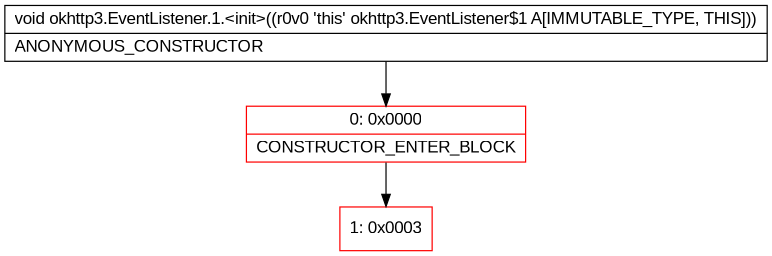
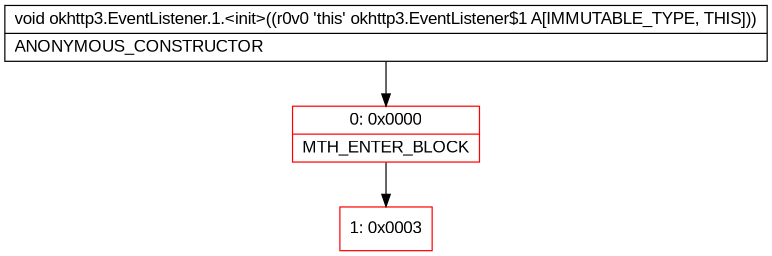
  digraph {
    fontname="Liberation Sans"
    node [color=red shape=record fontname="Liberation Sans"]
    edge [fontname="Liberation Sans"]
-   n1 [label="{0\:\ 0x0000|CONSTRUCTOR_ENTER_BLOCK\l}"]
+   n1 [label="{0\:\ 0x0000|MTH_ENTER_BLOCK\l}"]
    n2 [label="{1\:\ 0x0003}"]
    n3 [label="{void okhttp3.EventListener.1.\<init\>((r0v0 'this' okhttp3.EventListener$1 A[IMMUTABLE_TYPE, THIS]))  | ANONYMOUS_CONSTRUCTOR\l}" color=""]
    subgraph cluster_1 {
      label="R(0)"
    }
    n1 -> n2
    n3 -> n1
  }
